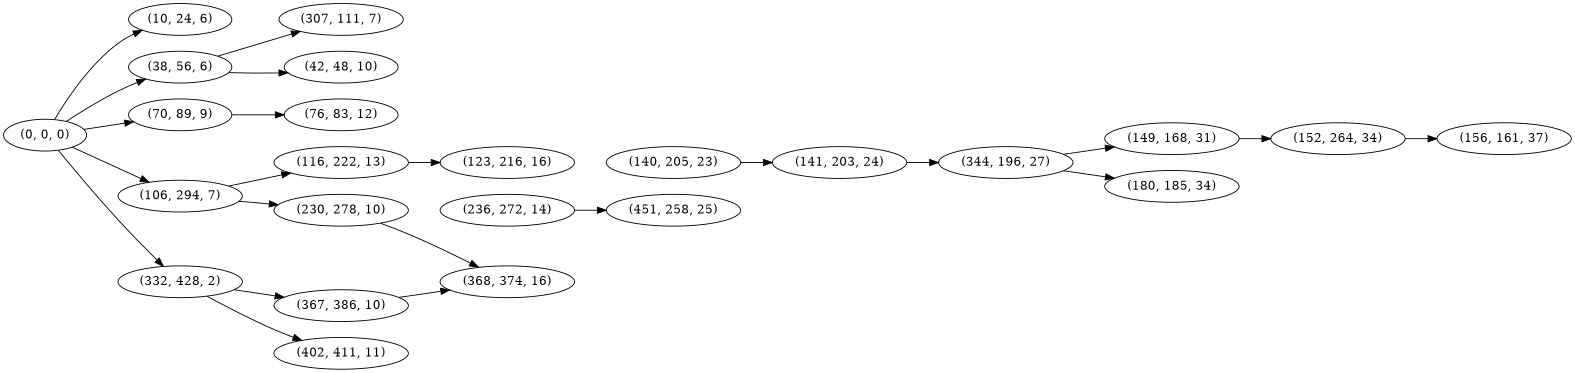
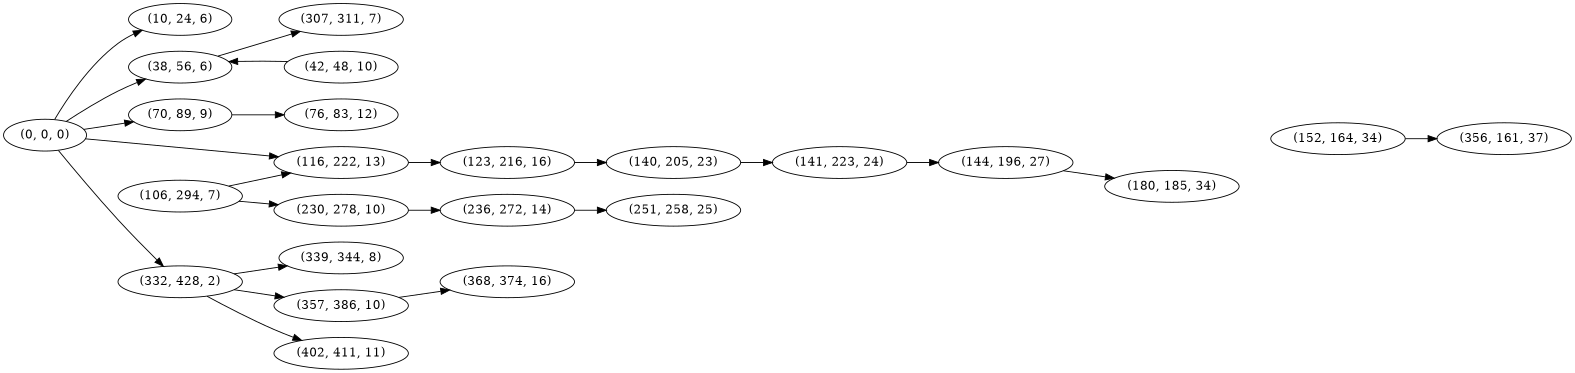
  digraph {
    rankdir=LR
    "(0, 0, 0)"
    "(10, 24, 6)"
    "(38, 56, 6)"
    "(70, 89, 9)"
    "(106, 294, 7)"
    "(332, 428, 2)"
-   "(307, 311, 7)" [label="(307, 111, 7)"]
+   "(307, 311, 7)"
    "(42, 48, 10)"
    "(76, 83, 12)"
    "(116, 222, 13)"
    "(230, 278, 10)"
-   "(357, 386, 10)" [label="(367, 386, 10)"]
+   "(339, 344, 8)"
+   "(357, 386, 10)"
    "(402, 411, 11)"
    "(123, 216, 16)"
    "(236, 272, 14)"
    "(140, 205, 23)"
-   "(141, 203, 24)"
-   "(144, 196, 27)" [label="(344, 196, 27)"]
-   "(149, 168, 31)"
+   "(141, 203, 24)" [label="(141, 223, 24)"]
+   "(144, 196, 27)"
    "(180, 185, 34)"
-   "(152, 164, 34)" [label="(152, 264, 34)"]
-   "(156, 161, 37)"
-   "(251, 258, 25)" [label="(451, 258, 25)"]
+   "(152, 164, 34)"
+   "(156, 161, 37)" [label="(356, 161, 37)"]
+   "(251, 258, 25)"
    "(368, 374, 16)"
    "(0, 0, 0)" -> "(10, 24, 6)"
    "(0, 0, 0)" -> "(38, 56, 6)"
    "(0, 0, 0)" -> "(70, 89, 9)"
-   "(0, 0, 0)" -> "(106, 294, 7)"
+   "(0, 0, 0)" -> "(116, 222, 13)"
    "(0, 0, 0)" -> "(332, 428, 2)"
    "(38, 56, 6)" -> "(307, 311, 7)"
-   "(38, 56, 6)" -> "(42, 48, 10)"
+   "(42, 48, 10)" -> "(38, 56, 6)"
    "(70, 89, 9)" -> "(76, 83, 12)"
    "(106, 294, 7)" -> "(116, 222, 13)"
    "(106, 294, 7)" -> "(230, 278, 10)"
+   "(332, 428, 2)" -> "(339, 344, 8)"
    "(332, 428, 2)" -> "(357, 386, 10)"
    "(332, 428, 2)" -> "(402, 411, 11)"
    "(116, 222, 13)" -> "(123, 216, 16)"
-   "(230, 278, 10)" -> "(368, 374, 16)"
+   "(230, 278, 10)" -> "(236, 272, 14)"
    "(357, 386, 10)" -> "(368, 374, 16)"
+   "(123, 216, 16)" -> "(140, 205, 23)"
    "(236, 272, 14)" -> "(251, 258, 25)"
    "(140, 205, 23)" -> "(141, 203, 24)"
    "(141, 203, 24)" -> "(144, 196, 27)"
-   "(144, 196, 27)" -> "(149, 168, 31)"
    "(144, 196, 27)" -> "(180, 185, 34)"
-   "(149, 168, 31)" -> "(152, 164, 34)"
    "(152, 164, 34)" -> "(156, 161, 37)"
  }
